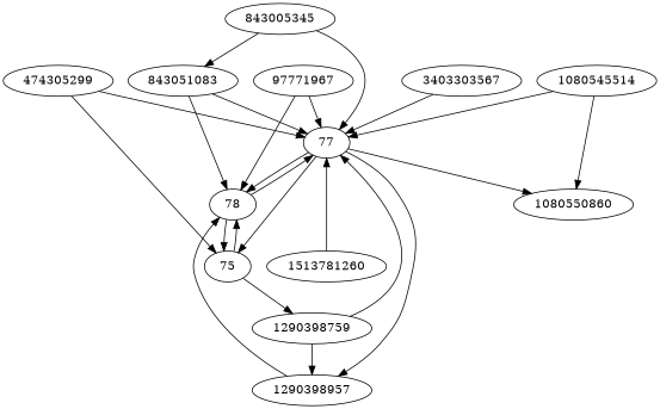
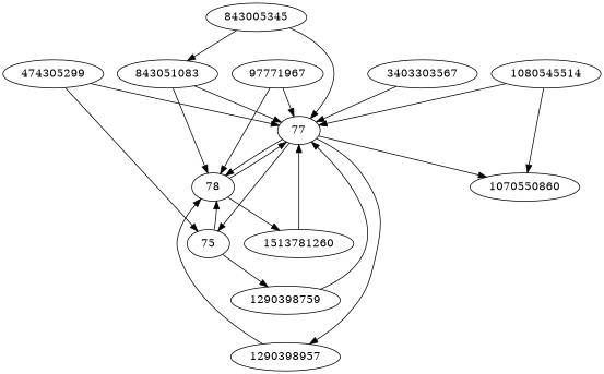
  strict digraph {
    843005345
    843051083
    77
    78
    1290398957
-   1080550860
+   1080550860 [label=1070550860]
    75
    1290398759
    1080545514
    1513781260
    3403303567
    474305299
    97771967
    843005345 -> 843051083
    843005345 -> 77
    843051083 -> 77
    843051083 -> 78
    77 -> 78
    77 -> 1290398957
    77 -> 1080550860
    77 -> 75
    78 -> 77
-   78 -> 75
+   78 -> 1513781260
    1290398957 -> 78
    75 -> 78
    75 -> 1290398759
    1290398759 -> 77
-   1290398759 -> 1290398957
    1080545514 -> 77
    1080545514 -> 1080550860
    1513781260 -> 77
    3403303567 -> 77
    474305299 -> 77
    474305299 -> 75
    97771967 -> 77
    97771967 -> 78
  }
